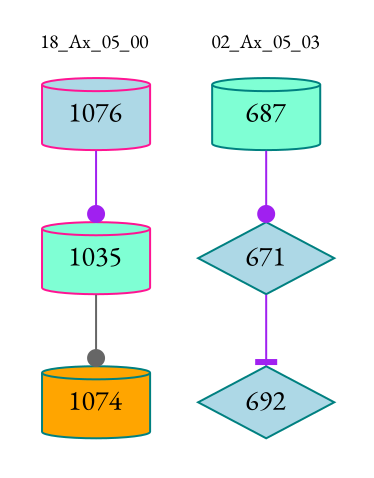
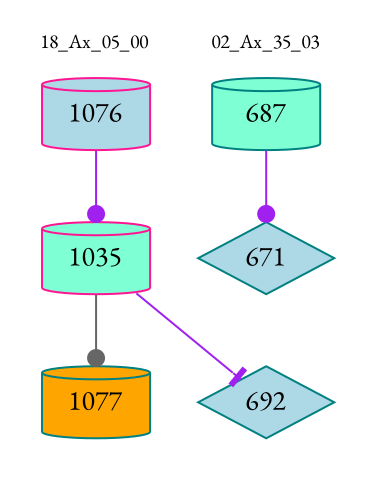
  digraph {
    fontname="EB Garamond"
    node [color=teal fillcolor=lightblue fontname="EB Garamond" shape=cylinder style=filled]
    edge [arrowhead=dot color=purple fontname="EB Garamond"]
    n1 [color=deeppink label=1076]
    n2 [color=deeppink fillcolor=aquamarine label=1035]
-   n3 [fillcolor=orange label=1074]
+   n3 [fillcolor=orange label=1077]
    n4 [fillcolor=aquamarine label=687]
    n5 [label=671 shape=diamond]
    n6 [label=692 shape=diamond]
    subgraph cluster_1 {
      color=white
      fontsize=10
      label="18_Ax_05_00"
      n1
      n2
      n3
    }
    subgraph cluster_2 {
      color=white
      fontsize=10
-     label="02_Ax_05_03"
+     label="02_Ax_35_03"
      n4
      n5
      n6
    }
    n1 -> n2
    n2 -> n3 [color=gray40]
    n4 -> n5
-   n5 -> n6 [arrowhead=tee]
+   n2 -> n6 [arrowhead=tee]
  }
